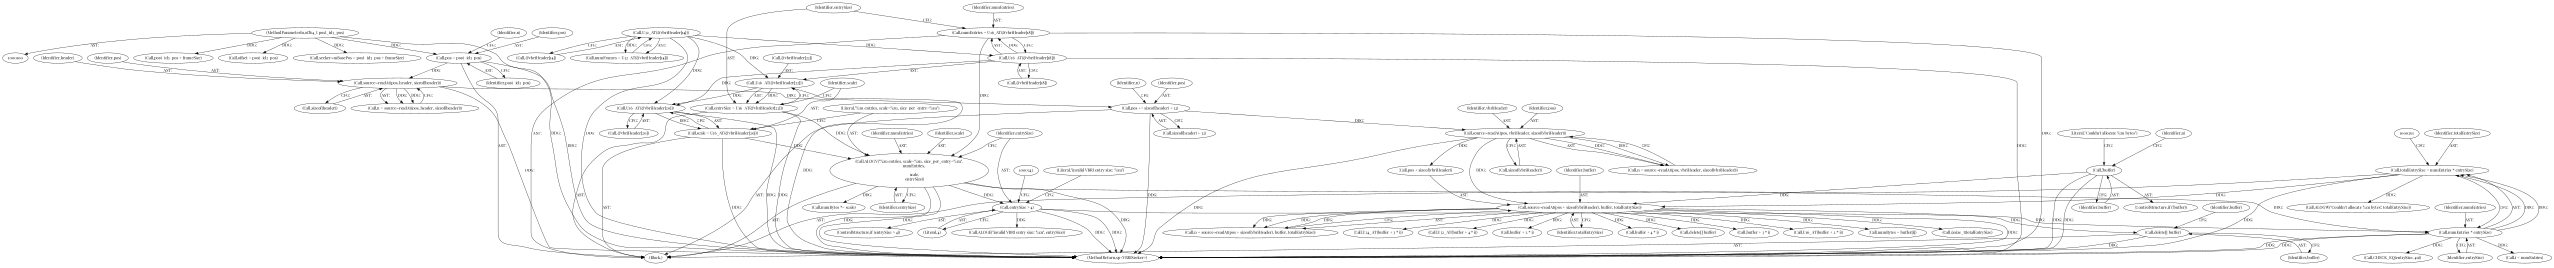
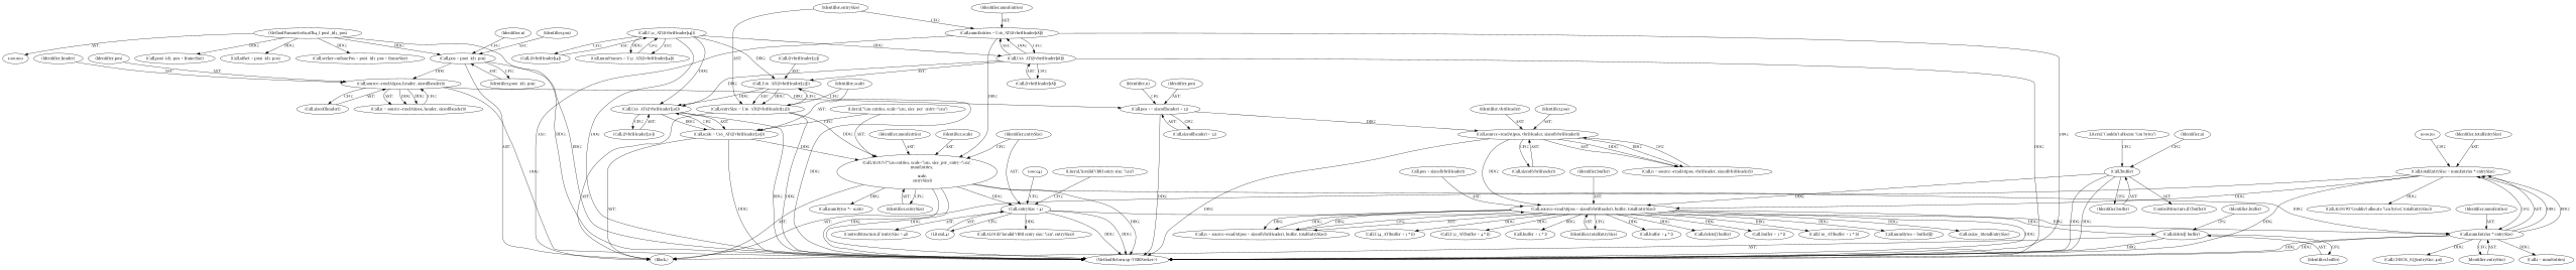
  digraph {
    fontname="Playfair Display"
    node [fontname="Playfair Display"]
    edge [fontname="Playfair Display"]
    n1 [label="(Call,delete[] buffer)"]
    n2 [label="(Identifier,buffer)"]
    n3 [label="(MethodReturn,sp<VBRISeeker>)"]
    n4 [label="(Block,)"]
    n5 [label="(Call,source->readAt(pos + sizeof(vbriHeader), buffer, totalEntrySize))"]
    n6 [label="(Identifier,totalEntrySize)"]
    n7 [label="(Call,n = source->readAt(pos + sizeof(vbriHeader), buffer, totalEntrySize))"]
    n8 [label="(Call,U24_AT(buffer + 3 * i))"]
    n9 [label="(Call,U32_AT(buffer + 4 * i))"]
    n10 [label="(Call,buffer + 2 * i)"]
    n11 [label="(Call,buffer + 4 * i)"]
    n12 [label="(Call,delete[] buffer)"]
    n13 [label="(Call,buffer + 3 * i)"]
    n14 [label="(Call,U16_AT(buffer + 2 * i))"]
    n15 [label="(Call,numBytes = buffer[i])"]
    n16 [label="(Call,(ssize_t)totalEntrySize)"]
    n17 [label="(Call,source->readAt(pos, vbriHeader, sizeof(vbriHeader)))"]
    n18 [label="(Call,n = source->readAt(pos, vbriHeader, sizeof(vbriHeader)))"]
    n19 [label="(Call,pos + sizeof(vbriHeader))"]
    n20 [label="(Call,sizeof(vbriHeader))"]
    n21 [label="(Call,pos += sizeof(header) + 32)"]
    n22 [label="(Call,sizeof(header) + 32)"]
    n23 [label="(Call,source->readAt(pos, header, sizeof(header)))"]
    n24 [label="(Call,n = source->readAt(pos, header, sizeof(header)))"]
    n25 [label="(Call,sizeof(header))"]
    n26 [label="(Call,pos = post_id3_pos)"]
    n27 [label="(Identifier,post_id3_pos)"]
    n28 [label="(MethodParameterIn,off64_t post_id3_pos)"]
    n29 [label="(Call,post_id3_pos + frameSize)"]
    n30 [label="(Call,offset = post_id3_pos)"]
    n31 [label="(Call,seeker->mBasePos = post_id3_pos + frameSize)"]
    1000100
    n33 [label="(Call,!buffer)"]
    n34 [label="(ControlStructure,if (!buffer))"]
    n35 [label="(Identifier,buffer)"]
    n36 [label="(Call,totalEntrySize = numEntries * entrySize)"]
    n37 [label="(Call,numEntries * entrySize)"]
    n38 [label="(Call,ALOGW(\"Couldn't allocate %zu bytes\", totalEntrySize))"]
    n39 [label="(Call,i < numEntries)"]
    n40 [label="(Call,CHECK_EQ(entrySize, 4u))"]
    n41 [label="(Identifier,entrySize)"]
    n42 [label="(Call,ALOGV(\"%zu entries, scale=%zu, size_per_entry=%zu\",\n         numEntries,\n\n          scale,\n          entrySize))"]
    n43 [label="(Call,entrySize > 4)"]
    n44 [label="(Call,numBytes *= scale)"]
    n45 [label="(Identifier,entrySize)"]
    n46 [label="(Call,ALOGE(\"invalid VBRI entry size: %zu\", entrySize))"]
    n47 [label="(Literal,4)"]
    n48 [label="(ControlStructure,if (entrySize > 4))"]
    n49 [label="(Call,numEntries = U16_AT(&vbriHeader[18]))"]
    n50 [label="(Call,U16_AT(&vbriHeader[18]))"]
    n51 [label="(Call,U16_AT(&vbriHeader[20]))"]
    n52 [label="(Call,U16_AT(&vbriHeader[22]))"]
    n53 [label="(Call,&vbriHeader[18])"]
    n54 [label="(Call,scale = U16_AT(&vbriHeader[20]))"]
    n55 [label="(Call,&vbriHeader[20])"]
    n56 [label="(Call,entrySize = U16_AT(&vbriHeader[22]))"]
    n57 [label="(Call,U32_AT(&vbriHeader[14]))"]
    n58 [label="(Call,numFrames = U32_AT(&vbriHeader[14]))"]
    n59 [label="(Call,&vbriHeader[14])"]
    n60 [label="(Call,&vbriHeader[22])"]
    n61 [label="(Identifier,numEntries)"]
    n62 [label="(Literal,\"%zu entries, scale=%zu, size_per_entry=%zu\")"]
    n63 [label="(Identifier,entrySize)"]
    n64 [label="(Identifier,pos)"]
    n65 [label="(Identifier,n)"]
    n66 [label="(Identifier,buffer)"]
    n67 [label="(Identifier,totalEntrySize)"]
    n68 [label="(Identifier,numEntries)"]
    n69 [label="(Identifier,pos)"]
    n70 [label="(Literal,\"Couldn't allocate %zu bytes\")"]
    n71 [label="(Identifier,vbriHeader)"]
    n72 [label="(Identifier,entrySize)"]
    n73 [label="(Identifier,buffer)"]
    n74 [label="(Identifier,numEntries)"]
    n75 [label="(Identifier,scale)"]
    n76 [label="(Literal,\"invalid VBRI entry size: %zu\")"]
    n77 [label="(Identifier,n)"]
    n78 [label="(Identifier,header)"]
    n79 [label="(Identifier,pos)"]
    n80 [label="(Identifier,scale)"]
    n81 [label="(Identifier,pos)"]
    n82 [label="(Identifier,n)"]
    1000261
    1000243
    n1 -> n2 [label="CFG: "]
    n1 -> n3 [label="DDG: "]
    n1 -> n4 [label="AST: "]
    n2 -> n1 [label="AST: "]
    n5 -> n1 [label="DDG: "]
    n5 -> n3 [label="DDG: "]
    n5 -> n6 [label="CFG: "]
    n5 -> n7 [label="AST: "]
    n5 -> n7 [label="DDG: "]
    n5 -> n7 [label="DDG: "]
    n5 -> n7 [label="DDG: "]
    n5 -> n8 [label="DDG: "]
    n5 -> n9 [label="DDG: "]
    n5 -> n10 [label="DDG: "]
    n5 -> n11 [label="DDG: "]
    n5 -> n12 [label="DDG: "]
    n5 -> n13 [label="DDG: "]
    n5 -> n14 [label="DDG: "]
    n5 -> n15 [label="DDG: "]
    n5 -> n16 [label="DDG: "]
    n6 -> n5 [label="AST: "]
    n7 -> n5 [label="CFG: "]
    n17 -> n3 [label="DDG: "]
    n17 -> n5 [label="DDG: "]
    n17 -> n18 [label="AST: "]
    n17 -> n18 [label="DDG: "]
    n17 -> n18 [label="DDG: "]
-   n17 -> n19 [label="DDG: "]
    n17 -> n20 [label="CFG: "]
    n18 -> n17 [label="CFG: "]
    n19 -> n5 [label="AST: "]
    n20 -> n17 [label="AST: "]
    n21 -> n3 [label="DDG: "]
-   n21 -> n4 [label="AST: "]
    n21 -> n17 [label="DDG: "]
    n21 -> n22 [label="CFG: "]
    n22 -> n21 [label="AST: "]
    n23 -> n3 [label="DDG: "]
    n23 -> n21 [label="DDG: "]
    n23 -> n24 [label="AST: "]
    n23 -> n24 [label="DDG: "]
    n23 -> n24 [label="DDG: "]
    n23 -> n25 [label="CFG: "]
    n24 -> n23 [label="CFG: "]
    n25 -> n23 [label="AST: "]
    n26 -> n3 [label="DDG: "]
    n26 -> n4 [label="AST: "]
    n26 -> n23 [label="DDG: "]
    n26 -> n27 [label="CFG: "]
    n27 -> n26 [label="AST: "]
    n28 -> n3 [label="DDG: "]
    n28 -> n26 [label="DDG: "]
    n28 -> n29 [label="DDG: "]
    n28 -> n30 [label="DDG: "]
    n28 -> n31 [label="DDG: "]
    n28 -> 1000100 [label="AST: "]
    n33 -> n3 [label="DDG: "]
    n33 -> n3 [label="DDG: "]
    n33 -> n5 [label="DDG: "]
    n33 -> n34 [label="AST: "]
    n33 -> n35 [label="CFG: "]
    n35 -> n33 [label="AST: "]
    n36 -> n3 [label="DDG: "]
    n36 -> n4 [label="AST: "]
    n36 -> n5 [label="DDG: "]
    n36 -> n37 [label="CFG: "]
    n36 -> n38 [label="DDG: "]
    n37 -> n3 [label="DDG: "]
    n37 -> n3 [label="DDG: "]
    n37 -> n36 [label="AST: "]
    n37 -> n36 [label="DDG: "]
    n37 -> n36 [label="DDG: "]
    n37 -> n39 [label="DDG: "]
    n37 -> n40 [label="DDG: "]
    n37 -> n41 [label="CFG: "]
    n41 -> n37 [label="AST: "]
    n42 -> n3 [label="DDG: "]
    n42 -> n3 [label="DDG: "]
    n42 -> n3 [label="DDG: "]
    n42 -> n4 [label="AST: "]
    n42 -> n37 [label="DDG: "]
    n42 -> n43 [label="DDG: "]
    n42 -> n44 [label="DDG: "]
    n42 -> n45 [label="CFG: "]
    n43 -> n3 [label="DDG: "]
    n43 -> n3 [label="DDG: "]
    n43 -> n37 [label="DDG: "]
    n43 -> n46 [label="DDG: "]
    n43 -> n47 [label="CFG: "]
    n43 -> n48 [label="AST: "]
    n45 -> n42 [label="AST: "]
    n47 -> n43 [label="AST: "]
    n49 -> n3 [label="DDG: "]
    n49 -> n4 [label="AST: "]
    n49 -> n42 [label="DDG: "]
    n49 -> n50 [label="CFG: "]
    n50 -> n3 [label="DDG: "]
    n50 -> n49 [label="AST: "]
    n50 -> n49 [label="DDG: "]
    n50 -> n51 [label="DDG: "]
    n50 -> n52 [label="AST: "]
    n50 -> n53 [label="CFG: "]
    n51 -> n3 [label="DDG: "]
    n51 -> n54 [label="AST: "]
    n51 -> n54 [label="DDG: "]
    n51 -> n55 [label="CFG: "]
    n52 -> n3 [label="DDG: "]
    n52 -> n51 [label="DDG: "]
    n52 -> n56 [label="AST: "]
    n52 -> n56 [label="DDG: "]
    n53 -> n50 [label="AST: "]
    n54 -> n3 [label="DDG: "]
    n54 -> n4 [label="AST: "]
    n54 -> n42 [label="DDG: "]
    n54 -> n51 [label="CFG: "]
    n55 -> n51 [label="AST: "]
    n56 -> n3 [label="DDG: "]
    n56 -> n4 [label="AST: "]
    n56 -> n42 [label="DDG: "]
    n56 -> n52 [label="CFG: "]
    n57 -> n3 [label="DDG: "]
    n57 -> n50 [label="DDG: "]
    n57 -> n51 [label="DDG: "]
    n57 -> n52 [label="DDG: "]
    n57 -> n58 [label="AST: "]
    n57 -> n58 [label="DDG: "]
    n57 -> n59 [label="CFG: "]
    n58 -> n57 [label="CFG: "]
    n59 -> n57 [label="AST: "]
    n60 -> n52 [label="AST: "]
    n61 -> n49 [label="AST: "]
    n62 -> n42 [label="AST: "]
    n62 -> n54 [label="CFG: "]
    n63 -> n42 [label="CFG: "]
    n63 -> n43 [label="AST: "]
    n64 -> n21 [label="AST: "]
    n65 -> n33 [label="CFG: "]
    n66 -> n1 [label="CFG: "]
    n67 -> n36 [label="AST: "]
    n68 -> n42 [label="AST: "]
    n69 -> n23 [label="AST: "]
    n70 -> n33 [label="CFG: "]
    n71 -> n17 [label="AST: "]
    n72 -> n49 [label="CFG: "]
    n72 -> n56 [label="AST: "]
    n73 -> n5 [label="AST: "]
    n74 -> n37 [label="AST: "]
    n75 -> n54 [label="AST: "]
    n75 -> n56 [label="CFG: "]
    n76 -> n43 [label="CFG: "]
    n77 -> n21 [label="CFG: "]
    n78 -> n23 [label="AST: "]
    n79 -> n26 [label="AST: "]
    n80 -> n42 [label="AST: "]
    n81 -> n17 [label="AST: "]
    n82 -> n26 [label="CFG: "]
    1000261 -> n36 [label="CFG: "]
    1000243 -> n43 [label="CFG: "]
  }
